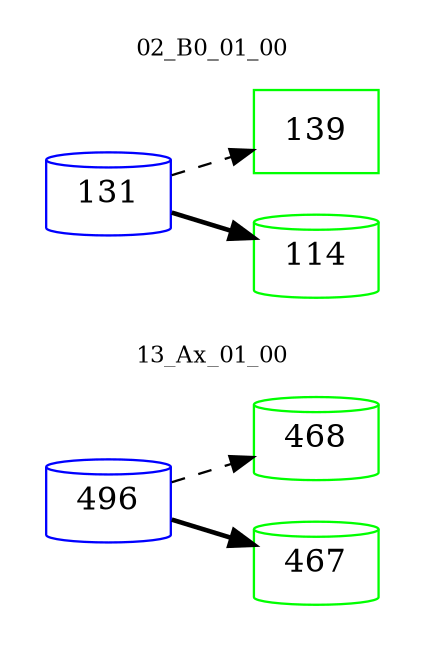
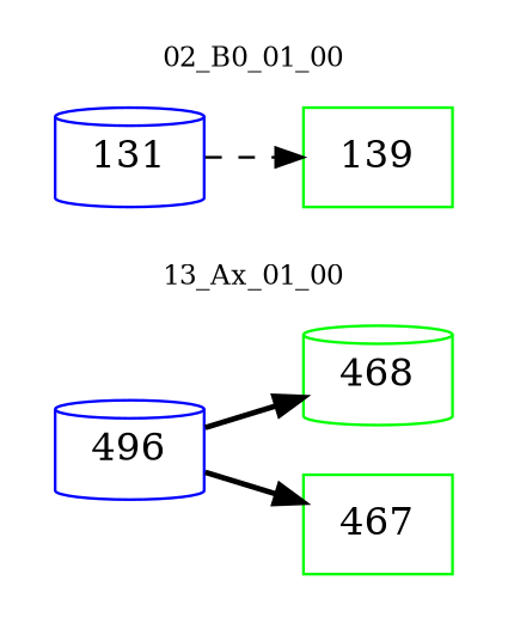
  digraph {
    rankdir=LR
    node [color=green shape=cylinder]
    edge [color=black style=bold]
    n1 [color=blue label=496]
-   n2 [label=467]
+   n2 [label=467 shape=box]
    n3 [label=468]
    n4 [color=blue label=131]
-   n5 [label=114]
    n6 [label=139 shape=box]
    subgraph cluster_1 {
      color=white
      fontsize=10
      label="13_Ax_01_00"
      n1
      n2
      n3
    }
    subgraph cluster_2 {
      color=white
      fontsize=10
      label="02_B0_01_00"
      n4
-     n5
      n6
    }
    n1 -> n2
-   n1 -> n3 [style=dashed]
-   n4 -> n5
+   n1 -> n3
    n4 -> n6 [style=dashed]
  }
